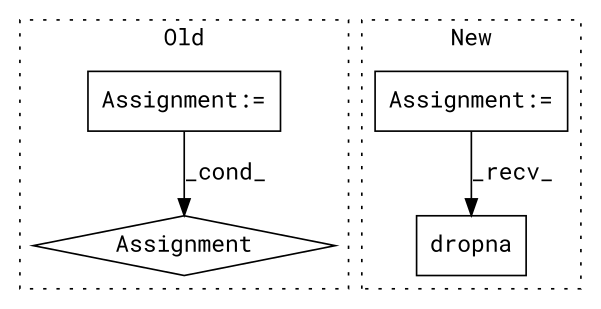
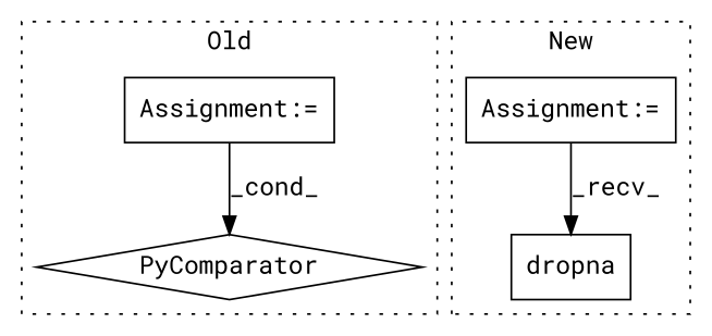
  digraph {
    fontname="Roboto Mono"
    node [a=7 fontname="Roboto Mono" l=41 s=6878 shape=box]
    edge [fontname="Roboto Mono"]
-   n1 [a=113 label=Assignment shape=diamond]
+   n1 [a=113 label=PyComparator shape=diamond]
    n2 [label="Assignment:="]
    n3 [a=32 l="7,1" label=dropna s="7029,7062"]
    n4 [l=4 label="Assignment:=" s=5203]
    subgraph cluster_1 {
      label=Old
      style=dotted
      n1
      n2
    }
    subgraph cluster_2 {
      label=New
      style=dotted
      n3
      n4
    }
    n2 -> n1 [label=_cond_]
    n4 -> n3 [label=_recv_]
  }
